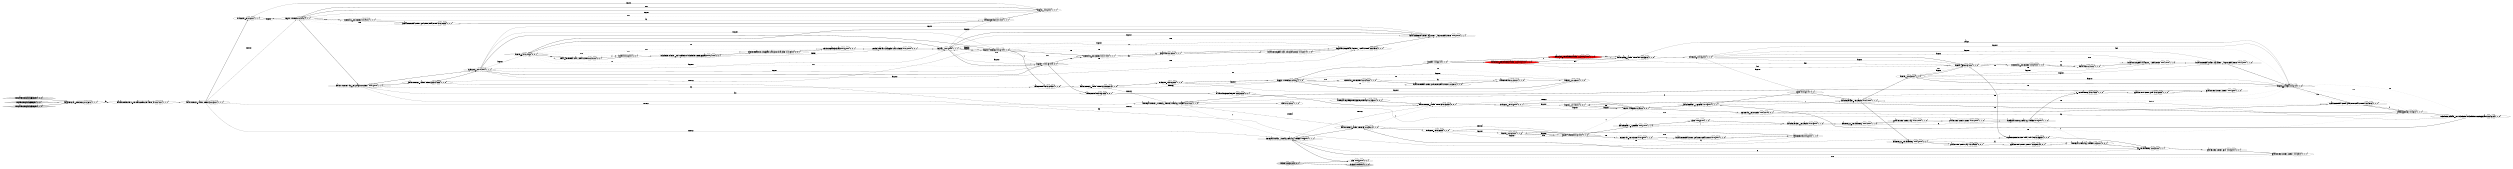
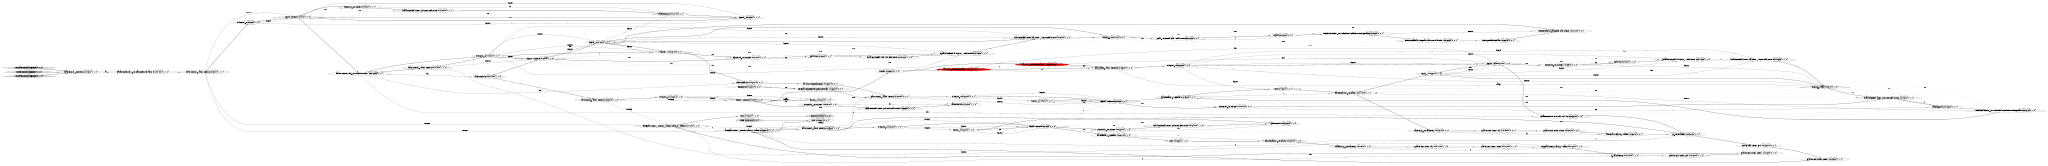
  digraph {
    rankdir=LR
    node [fillcolor=white shape=ellipse style=filled]
    edge [style=bold]
    n1 [fillcolor=lightgray label="testUpdateDocsNonAbortingException['1', '0', '0']" shape=diamond]
    n2 [label="final Directory dir = newDirectory()@@@3@@@['1', '1', '1']"]
    n3 [label="final RandomIndexWriter w = new RandomIndexWriter(random(),dir)@@@4@@@['1', '1', '1']"]
    n4 [label="int docCount = 0@@@38@@@['0', '0', '1']"]
    n5 [label="docCount++@@@40@@@['0', '0', '1']"]
    n6 [label="docCount < numDocs2@@@39@@@['0', '0', '1']" shape=diamond]
    n7 [label="Document doc = new Document()@@@41@@@['0', '0', '1']"]
    n8 [label="doc.add(newTextField(\"content\",\"good content\",Field.Store.NO))@@@42@@@['1', '1', '1']"]
    n9 [label="final IndexReader r = w.getReader()@@@45@@@['1', '1', '1']"]
    n10 [label="r.close()@@@56@@@['0', '0', '1']"]
    n11 [fillcolor=lightgray label="dir.close()@@@57@@@['0', '0', '1']"]
    n12 [label="Document doc = new Document()@@@29@@@['1', '1', '0']"]
    n13 [label="doc.add(newTextField(\"content\",\"good content\",Field.Store.NO))@@@30@@@['1', '1', '0']"]
    n14 [label="w.addDocument(doc)@@@31@@@['1', '1', '0']"]
    n15 [label="docCount++@@@28@@@['1', '1', '0']"]
    n16 [label="PhraseQuery pq = new PhraseQuery()@@@70@@@['1', '1', '0']"]
    n17 [label="pq.add(new Term(\"content\",\"silly\"))@@@71@@@['1', '1', '0']"]
    n18 [label="assertEquals(numDocs2,s.search(pq,1).totalHits)@@@73@@@['1', '1', '0']"]
    n19 [label="pq.add(new Term(\"content\",\"content\"))@@@72@@@['1', '1', '0']"]
    n20 [label="pq = new PhraseQuery()@@@74@@@['1', '1', '0']"]
    n21 [label="assertEquals(0,s.search(pq,1).totalHits)@@@51@@@['0', '0', '1']"]
+   n22 [label="IOException ioe@@@34@@@['0', '0', '1']" shape=diamond]
    n23 [label="assertEquals(CRASH_FAIL_MESSAGE,ioe.getMessage())@@@35@@@['0', '0', '1']"]
    n24 [label="final int numDocs2 = random().nextInt(25)@@@37@@@['0', '0', '1']"]
    n25 [label="assertEquals(numDocs1 + numDocs3 + numDocs4,s.search(pq,1).totalHits)@@@77@@@['1', '1', '0']"]
    n26 [label="pq.add(new Term(\"content\",\"good\"))@@@75@@@['1', '1', '0']"]
    n27 [label="assertEquals(numDocs1 + numDocs2,s.search(pq,1).totalHits)@@@55@@@['1', '1', '1']"]
    n28 [label="r.close()@@@78@@@['1', '1', '0']"]
    n29 [label="pq.add(new Term(\"content\",\"content\"))@@@76@@@['1', '1', '0']"]
    n30 [label="w.addDocument(doc)@@@43@@@['1', '1', '1']"]
    n31 [label="MockTokenizer tokenizer = new MockTokenizer(MockTokenizer.WHITESPACE,false)@@@46@@@['1', '1', '0']"]
    n32 [label="int docCount = 0@@@60@@@['1', '1', '0']"]
    n33 [label="docCount++@@@62@@@['1', '1', '0']"]
    n34 [label="docCount < numDocs4@@@61@@@['1', '1', '0']" shape=diamond]
    n35 [label="w.addDocument(doc)@@@65@@@['1', '1', '0']"]
    n36 [label="final IndexReader r = w.getReader()@@@67@@@['1', '1', '0']"]
    n37 [label="Document doc = new Document()@@@63@@@['1', '1', '0']"]
    n38 [label="doc.add(newTextField(\"content\",\"good content\",Field.Store.NO))@@@64@@@['1', '1', '0']"]
    n39 [label="docCount < limit@@@37@@@['1', '1', '0']" shape=diamond]
    n40 [label="docs.add(doc)@@@40@@@['1', '1', '0']"]
    n41 [label="doc.add(newTextField(\"content\",\"silly content \" + docCount,Field.Store.NO))@@@42@@@['1', '1', '0']"]
    n42 [label="docCount == crashAt@@@43@@@['1', '1', '0']" shape=diamond]
    n43 [label="doc.add(newStringField(\"id\",docCount + \"\",Field.Store.NO))@@@41@@@['1', '1', '0']"]
    n44 [label="docCount++@@@38@@@['1', '1', '0']"]
    n45 [label="w.updateDocuments(new Term(\"subid\",\"subs\"),docs)@@@53@@@['1', '1', '0']"]
    n46 [label="Document doc = new Document()@@@39@@@['1', '1', '0']"]
    n47 [label="w.close()@@@46@@@['1', '1', '1']" shape=diamond]
    n48 [label="final IndexSearcher s = newSearcher(r)@@@47@@@['1', '1', '1']"]
    n49 [label="pq = new PhraseQuery()@@@52@@@['1', '1', '1']"]
    n50 [label="int docCount = 0@@@36@@@['1', '1', '0']"]
    n51 [fillcolor=lightgray label="testAddDocsNonAbortingException['0', '0', '1']" shape=diamond]
    n52 [label="w.addDocuments(docs)@@@31@@@['0', '0', '1']"]
    n53 [label="fail(\"did not hit expected exception\")@@@32@@@['0', '0', '1']"]
    n54 [label="PhraseQuery pq = new PhraseQuery()@@@48@@@['0', '0', '1']"]
    n55 [label="docCount == 4@@@21@@@['0', '0', '1']" shape=diamond]
    n56 [label="f.setTokenStream(new CrashingFilter(\"crash\",tokenizer))@@@27@@@['0', '0', '1']"]
    n57 [label="tokenizer.setEnableChecks(false)@@@26@@@['0', '0', '1']"]
    n58 [label="Field f = newTextField(\"crash\",\"\",Field.Store.NO)@@@22@@@['0', '0', '1']"]
    n59 [label="MockTokenizer tokenizer = new MockTokenizer(MockTokenizer.WHITESPACE,false)@@@24@@@['0', '0', '1']"]
    n60 [label="tokenizer.setReader(new StringReader(\"crash me on the 4th token\"))@@@25@@@['0', '0', '1']"]
    n61 [label="docCount++@@@16@@@['1', '1', '1']"]
    n62 [label="doc.add(f)@@@23@@@['0', '0', '1']"]
    n63 [label="docCount < numDocs2@@@16@@@['1', '1', '0']" shape=diamond]
    n64 [label="docCount < 7@@@15@@@['0', '0', '1']" shape=diamond]
    n65 [label="doc.add(newTextField(\"content\",\"silly content \" + docCount,Field.Store.NO))@@@20@@@['1', '1', '1']"]
    n66 [label="doc.add(newStringField(\"id\",docCount + \"\",Field.Store.NO))@@@19@@@['1', '1', '1']"]
    n67 [label="w.addDocument(doc)@@@11@@@['1', '1', '1']"]
    n68 [label="doc.add(newStringField(\"subid\",\"subs\",Field.Store.NO))@@@20@@@['1', '1', '0']"]
    n69 [label="docs.add(doc)@@@18@@@['1', '1', '1']"]
    n70 [label="Document doc = new Document()@@@17@@@['1', '1', '1']"]
    n71 [label="w.addDocuments(docs)@@@24@@@['1', '1', '0']"]
    n72 [label="final int numDocs3 = random().nextInt(25)@@@25@@@['1', '1', '0']"]
    n73 [label="pq.add(new Term(\"content\",\"good\"))@@@53@@@['0', '0', '1']"]
    n74 [label="pq.add(new Term(\"content\",\"content\"))@@@54@@@['1', '1', '1']"]
    n75 [label="docCount < numDocs3@@@27@@@['1', '1', '0']" shape=diamond]
    n76 [label="docs.clear()@@@33@@@['1', '1', '0']"]
    n77 [label="w.close()@@@68@@@['1', '1', '0']"]
    n78 [label="final IndexSearcher s = newSearcher(r)@@@69@@@['1', '1', '0']"]
    n79 [label="final int numDocs4 = random().nextInt(25)@@@59@@@['1', '1', '0']"]
    n80 [label="final int numDocs1 = random().nextInt(25)@@@5@@@['1', '1', '1']"]
    n81 [label="docCount < numDocs1@@@7@@@['1', '1', '1']" shape=diamond]
    n82 [label="int docCount = 0@@@6@@@['1', '1', '1']"]
    n83 [label="pq.add(new Term(\"content\",\"content\"))@@@50@@@['0', '0', '1']"]
    n84 [fillcolor=lightgray label="dir.close()@@@79@@@['1', '1', '0']"]
    n85 [fillcolor=red label="final int limit = _TestUtil.nextInt(random(),2,25)@@@34@@@['1', '0', '0']"]
    n86 [fillcolor=red label="final int limit = TestUtil.nextInt(random(),2,25)@@@34@@@['0', '1', '0']"]
    n87 [label="final int crashAt = random().nextInt(limit)@@@35@@@['1', '1', '0']"]
    n88 [label="Document doc = new Document()@@@9@@@['1', '1', '1']"]
    n89 [label="doc.add(newTextField(\"content\",\"good content\",Field.Store.NO))@@@10@@@['1', '1', '1']"]
    n90 [label="docCount++@@@8@@@['1', '1', '1']"]
    n91 [label="final List<Document> docs = new ArrayList<Document>()@@@13@@@['1', '1', '1']"]
    n92 [label="int docCount = 0@@@14@@@['1', '1', '1']"]
    n93 [label="final int numDocs2 = random().nextInt(25)@@@14@@@['1', '1', '0']"]
    n94 [fillcolor=lightgray label="testUpdateDocsNonAbortingException['0', '1', '0']" shape=diamond]
    n95 [label="pq.add(new Term(\"content\",\"silly\"))@@@49@@@['0', '0', '1']"]
    n96 [label="int docCount = 0@@@26@@@['1', '1', '0']"]
    n1 -> n2
    n2 -> n3 [label=dir style=solid]
    n2 -> n3
    n3 -> n80
    n4 -> n5 [label=docCount style=solid]
    n4 -> n6 [label=docCount style=solid]
    n4 -> n6
    n5 -> n6
    n5 -> n6 [label=docCount style=solid]
    n6 -> n5 [label=true style=dotted]
    n6 -> n7 [label=true style=dotted]
    n6 -> n7
    n6 -> n8 [label=true style=dotted]
    n6 -> n9
    n7 -> n8
    n7 -> n30 [label=doc style=solid]
    n8 -> n30 [label=f style=solid]
    n8 -> n30
    n9 -> n47
    n9 -> n48 [label=r style=solid]
    n11 -> n10
    n12 -> n13
    n12 -> n14 [label=doc style=solid]
    n13 -> n14
-   n14 -> n15
    n15 -> n75 [label=docCount style=solid]
    n15 -> n75
    n16 -> n17
    n16 -> n18 [label=pq style=solid]
    n17 -> n19
    n18 -> n20
    n18 -> n21 [label=0 style=dashed]
    n19 -> n18
    n20 -> n25 [label=pq style=solid]
    n20 -> n26
    n21 -> n49
+   n22 -> n23
+   n22 -> n23 [label=true style=dotted]
    n23 -> n24
    n24 -> n4
    n24 -> n6 [label=numDocs2 style=solid]
    n24 -> n27 [label=numDocs2 style=solid]
    n25 -> n27 [label=0 style=dashed]
    n25 -> n28
    n26 -> n29
    n27 -> n10
    n27 -> n79
-   n11 -> n84
+   n28 -> n84
    n29 -> n25
-   n30 -> n5
+   n30 -> n5 [style=dotted]
    n30 -> n31
    n31 -> n9
    n31 -> n48 [label=tokenizer style=solid]
    n32 -> n33 [label=docCount style=solid]
    n32 -> n34
    n32 -> n34 [label=docCount style=solid]
    n33 -> n34 [label=docCount style=solid]
    n33 -> n34
    n34 -> n6 [label=0 style=dashed]
    n34 -> n33 [label=true style=dotted]
    n34 -> n35 [label=true style=dotted]
    n34 -> n36
    n34 -> n37 [label=true style=dotted]
    n34 -> n37
    n34 -> n38 [label=true style=dotted]
-   n35 -> n33
+   n33 -> n35
    n36 -> n30 [label=true style=dotted]
    n36 -> n77
    n36 -> n78 [label=r style=solid]
    n37 -> n35 [label=doc style=solid]
    n37 -> n38
    n38 -> n35
    n39 -> n40 [label=true style=dotted]
    n39 -> n41 [label=true style=dotted]
    n39 -> n42 [label=limit style=dotted]
    n39 -> n43 [label=true style=dotted]
    n39 -> n44 [label=true style=dotted]
    n39 -> n45
    n39 -> n46 [label=true style=dotted]
    n39 -> n46
    n40 -> n43
    n41 -> n42
    n42 -> n8
    n42 -> n8 [label=true style=dotted]
    n42 -> n9 [label=true style=dotted]
    n42 -> n30 [label=true style=dotted]
    n42 -> n31 [label=true style=dotted]
    n42 -> n44
    n42 -> n47 [label=true style=dotted]
    n42 -> n48 [label=true style=dotted]
    n43 -> n41
    n44 -> n39 [label=docCount style=solid]
    n44 -> n39
    n44 -> n41 [label=docCount style=solid]
-   n44 -> n42 [label=docCount style=solid]
+   n46 -> n42 [label=docCount style=solid]
    n44 -> n43 [label=docCount style=solid]
    n45 -> n49
    n46 -> n40
    n46 -> n40 [label=doc style=solid]
    n47 -> n48
    n48 -> n44
    n48 -> n54
    n49 -> n27 [label=pq style=solid]
    n49 -> n73
    n49 -> n79
    n50 -> n39 [label=docCount style=solid]
    n50 -> n39
    n50 -> n41 [label=docCount style=solid]
    n50 -> n42 [label=docCount style=solid]
    n50 -> n43 [label=docCount style=solid]
    n50 -> n47 [label=docCount style=solid]
    n51 -> n2
    n52 -> n53
    n53 -> n24
    n54 -> n21 [label=pq style=solid]
    n54 -> n95
    n55 -> n56 [label=true style=dotted]
    n55 -> n57 [label=true style=dotted]
    n55 -> n58
    n55 -> n58 [label=true style=dotted]
    n55 -> n59 [label=true style=dotted]
    n55 -> n60 [label=true style=dotted]
    n55 -> n61
    n55 -> n62 [label=true style=dotted]
    n56 -> n61
    n57 -> n56
    n58 -> n62
    n58 -> n62 [label=f style=solid]
    n59 -> n56 [label=tokenizer style=solid]
    n59 -> n60
    n60 -> n57
    n61 -> n63 [label=docCount style=solid]
    n61 -> n63
    n61 -> n64 [label=docCount style=solid]
    n61 -> n64
    n61 -> n65 [label=docCount style=solid]
    n61 -> n66 [label=docCount style=solid]
    n61 -> n67 [label=docCount style=solid]
    n62 -> n59
-   n63 -> n61 [label=docCount style=dotted]
+   n63 -> n61 [label=true style=dotted]
    n63 -> n64 [label=4 style=dashed]
    n63 -> n65 [label=true style=dotted]
    n63 -> n66 [label=true style=dotted]
    n63 -> n68 [label=true style=dotted]
    n63 -> n69 [label=true style=dotted]
    n63 -> n70
    n63 -> n70 [label=true style=dotted]
-   n63 -> n71
+   n71 -> n63
    n64 -> n52
    n64 -> n55 [label=true style=dotted]
-   n64 -> n61 [label=true style=dotted]
    n64 -> n65 [label=true style=dotted]
    n64 -> n66 [label=true style=dotted]
    n64 -> n69 [label=true style=dotted]
    n64 -> n70 [label=true style=dotted]
    n64 -> n70
    n65 -> n55
    n65 -> n61
    n66 -> n65
    n67 -> n90
    n68 -> n66
    n69 -> n66
    n69 -> n68
    n70 -> n69
    n70 -> n69 [label=doc style=solid]
    n71 -> n72
    n72 -> n25 [label=numDocs3 style=solid]
    n72 -> n75 [label=numDocs3 style=solid]
    n72 -> n96
    n73 -> n74
    n74 -> n27 [label=true style=dotted]
    n74 -> n27
    n75 -> n12
    n75 -> n12 [label=true style=dotted]
    n75 -> n13 [label=true style=dotted]
    n75 -> n14 [label=true style=dotted]
    n75 -> n15 [label=true style=dotted]
    n75 -> n76
    n76 -> n85
    n76 -> n86
    n77 -> n78
    n78 -> n16
    n79 -> n24 [label=0 style=dashed]
    n79 -> n25 [label=numDocs4 style=solid]
    n79 -> n32
    n79 -> n34 [label=numDocs4 style=solid]
    n80 -> n25 [label=numDocs1 style=solid]
    n80 -> n27 [label=numDocs1 style=solid]
    n80 -> n81 [label=numDocs1 style=solid]
    n80 -> n82
    n81 -> n67 [label=true style=dotted]
    n81 -> n88
    n81 -> n88 [label=true style=dotted]
    n81 -> n89 [label=true style=dotted]
    n81 -> n90 [label=true]
    n81 -> n91
    n82 -> n81
    n82 -> n81 [label=docCount style=solid]
    n82 -> n90 [label=docCount style=solid]
    n83 -> n21
    n85 -> n39 [label=limit style=solid]
    n85 -> n86 [label=0 style=dashed]
    n85 -> n87
    n85 -> n87 [label=limit style=solid]
    n86 -> n39 [label=limit style=solid]
    n86 -> n87 [label=limit style=solid]
    n86 -> n87
    n87 -> n42 [label=crashAt style=solid]
    n87 -> n50
    n88 -> n67 [label=doc style=solid]
    n88 -> n89
    n89 -> n67
    n90 -> n81
    n90 -> n81 [label=docCount style=solid]
    n91 -> n45 [label=docs style=solid]
    n91 -> n52 [label=docs style=solid]
    n91 -> n71 [label=docs style=solid]
    n91 -> n92
    n91 -> n93
-   n92 -> n55 [label=docCount style=solid]
    n92 -> n61 [label=docCount style=solid]
    n92 -> n63
    n92 -> n63 [label=docCount style=solid]
    n92 -> n64
    n92 -> n64 [label=docCount style=solid]
    n92 -> n65 [label=docCount style=solid]
    n92 -> n66 [label=docCount style=solid]
    n93 -> n18 [label=numDocs2 style=solid]
    n93 -> n63 [label=numDocs2 style=solid]
    n93 -> n92
    n94 -> n2
    n95 -> n83
    n96 -> n15 [label=docCount style=solid]
    n96 -> n75 [label=docCount style=solid]
    n96 -> n75
  }
